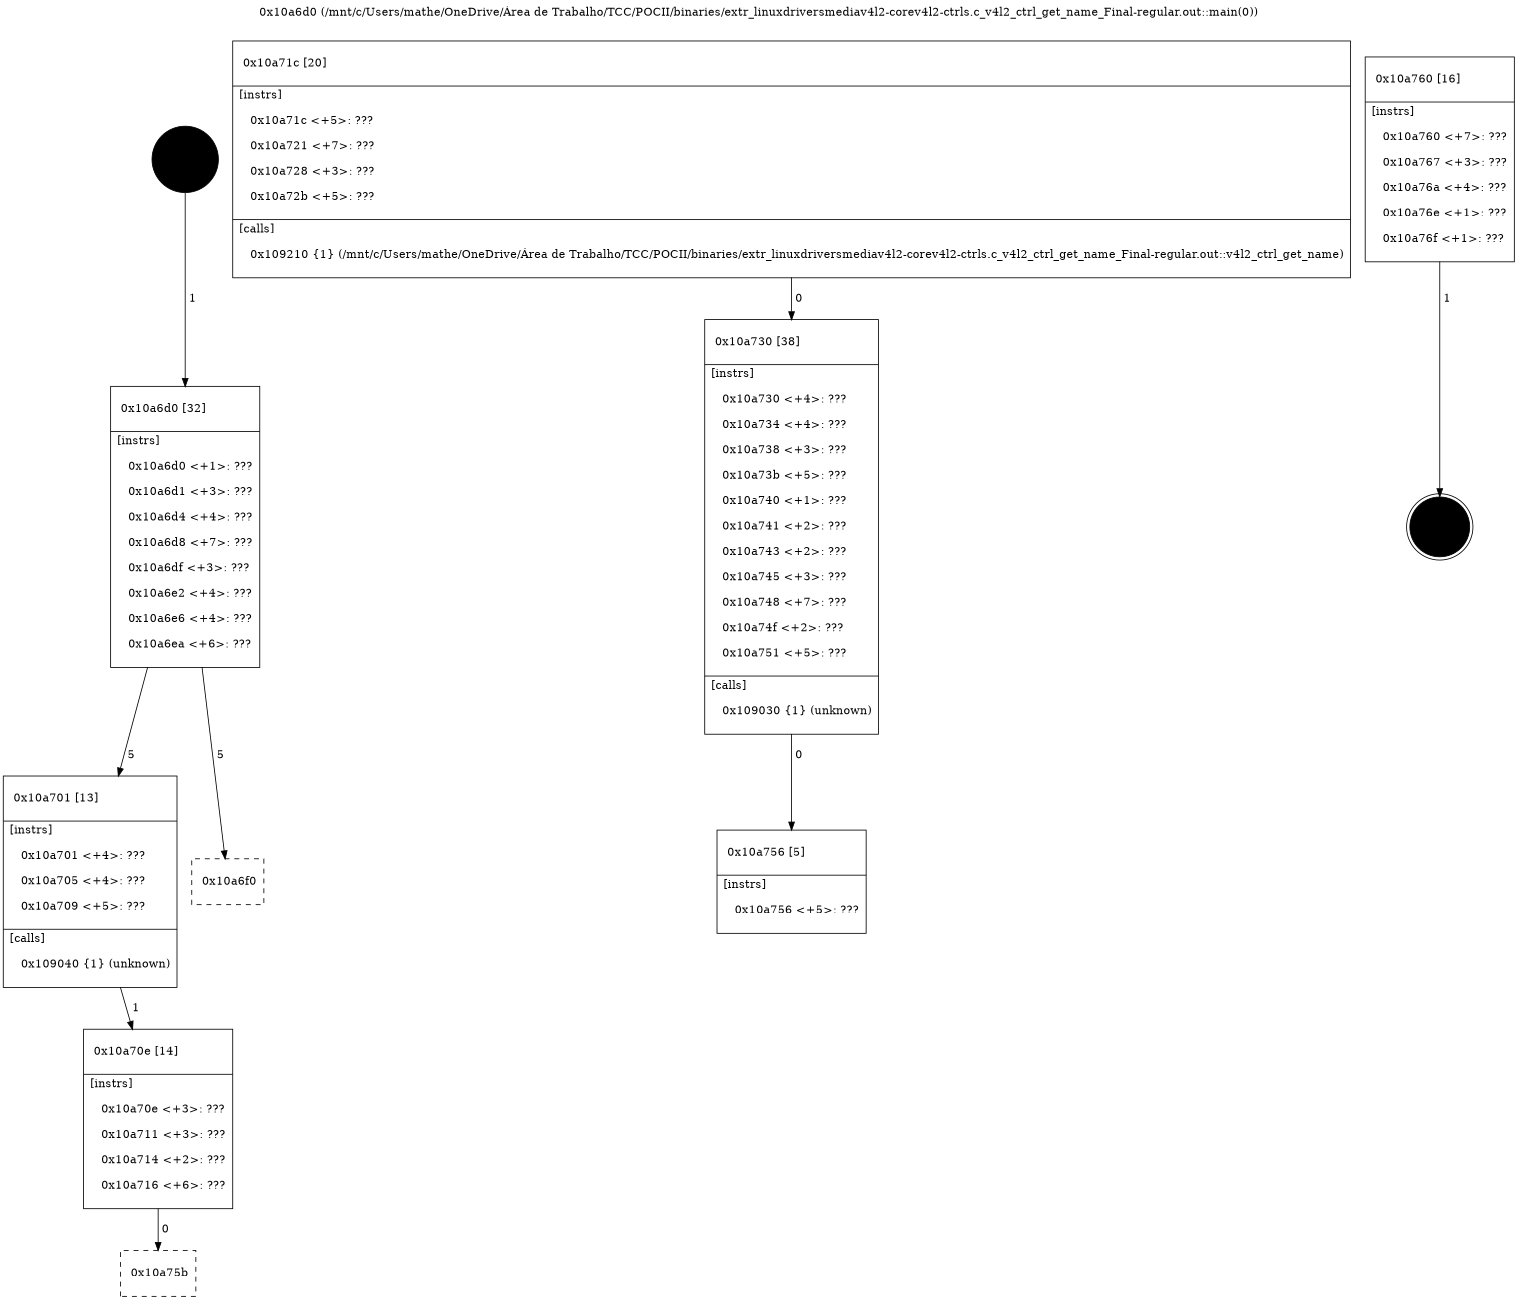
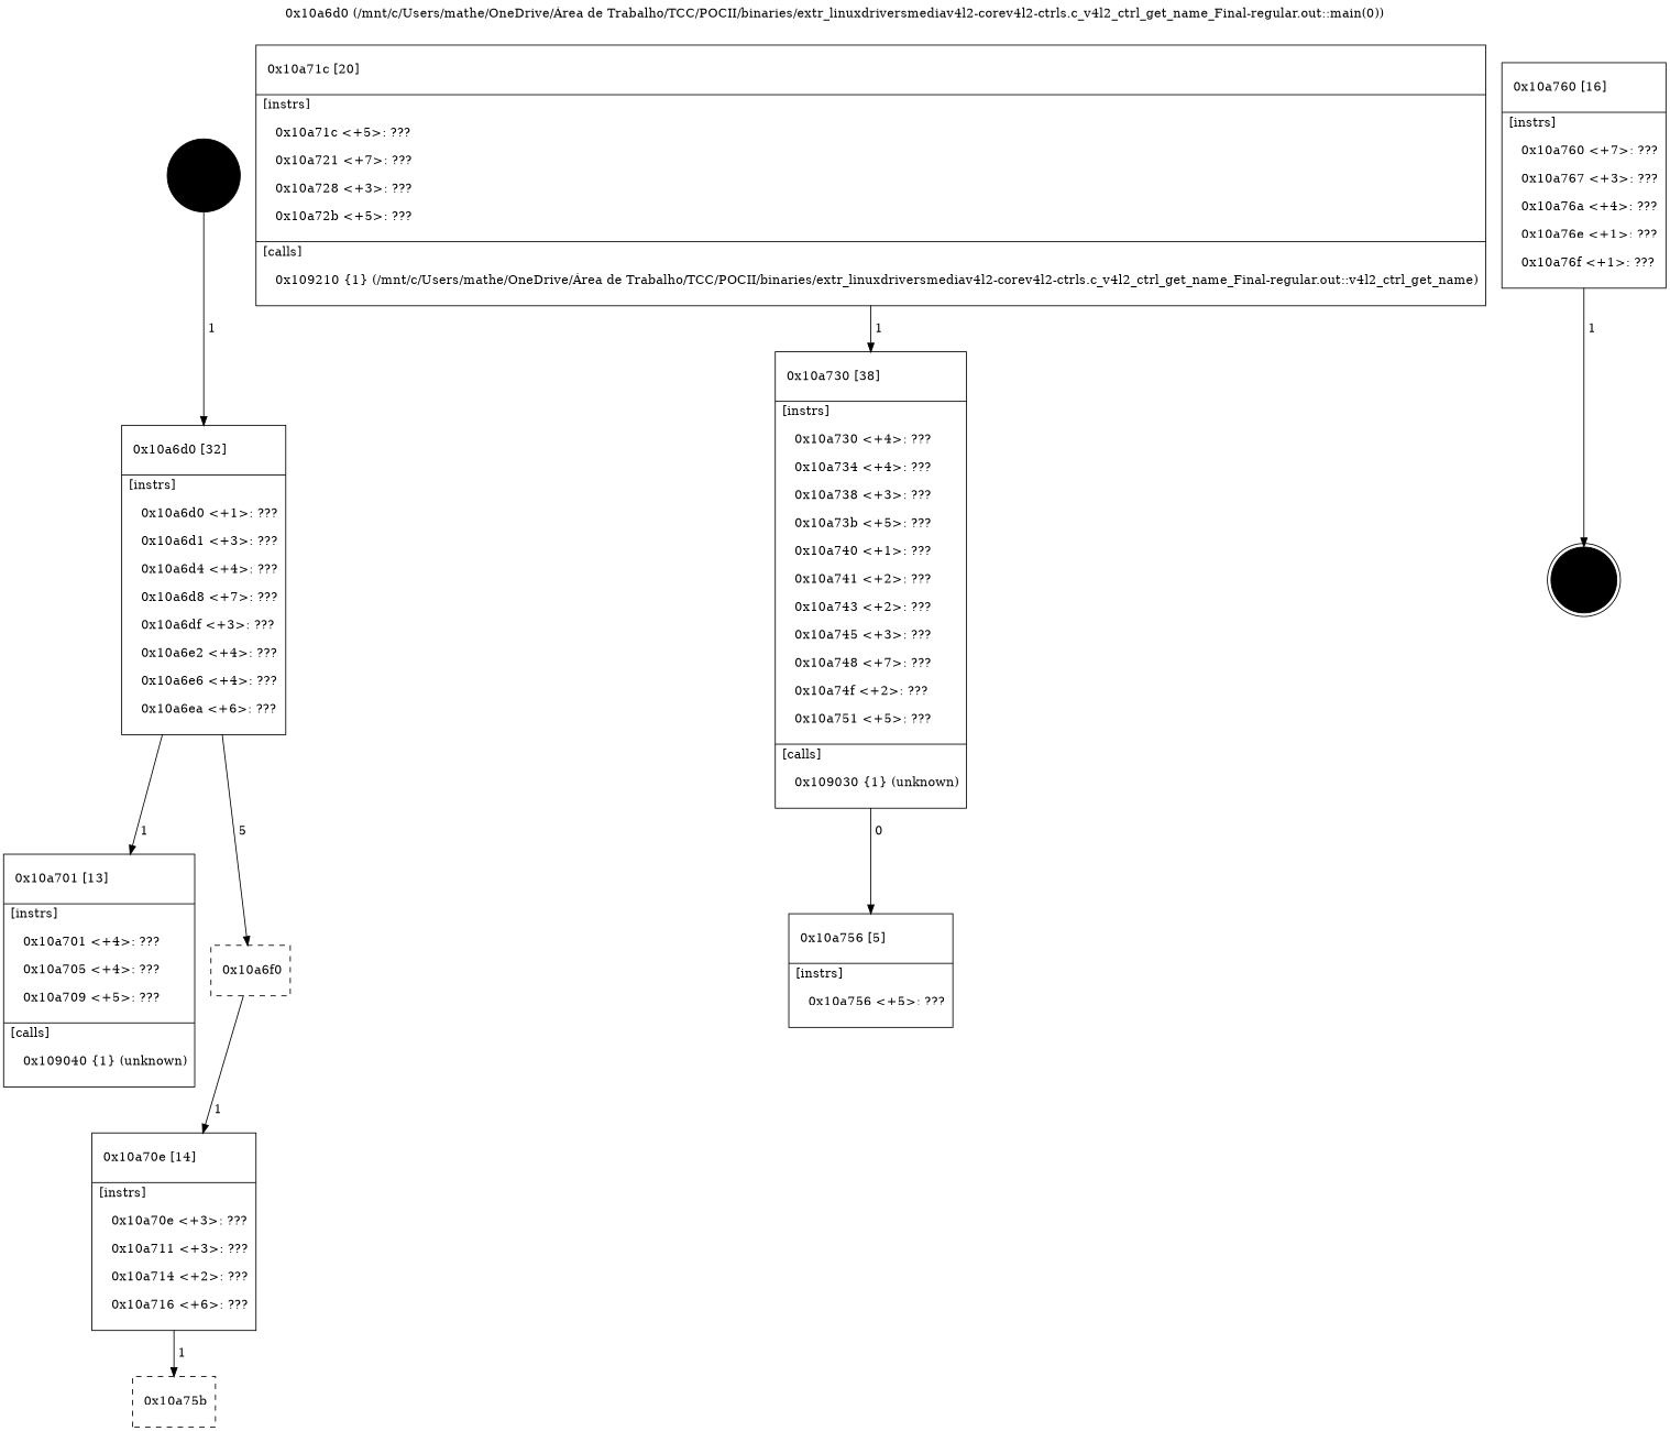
  digraph {
    label="0x10a6d0 (/mnt/c/Users/mathe/OneDrive/Área de Trabalho/TCC/POCII/binaries/extr_linuxdriversmediav4l2-corev4l2-ctrls.c_v4l2_ctrl_get_name_Final-regular.out::main(0))"
    labelloc=t
    node [shape=record]
    Entry [fillcolor=black height=0.3 shape=circle style=filled width=0.3]
    n2 [label="{\n     0x10a6d0 [32]\l\n     | [instrs]\l\n     &nbsp;&nbsp;0x10a6d0 \<+1\>: ???\l\n     &nbsp;&nbsp;0x10a6d1 \<+3\>: ???\l\n     &nbsp;&nbsp;0x10a6d4 \<+4\>: ???\l\n     &nbsp;&nbsp;0x10a6d8 \<+7\>: ???\l\n     &nbsp;&nbsp;0x10a6df \<+3\>: ???\l\n     &nbsp;&nbsp;0x10a6e2 \<+4\>: ???\l\n     &nbsp;&nbsp;0x10a6e6 \<+4\>: ???\l\n     &nbsp;&nbsp;0x10a6ea \<+6\>: ???\l\n  }"]
    n3 [label="{\n     0x10a701 [13]\l\n     | [instrs]\l\n     &nbsp;&nbsp;0x10a701 \<+4\>: ???\l\n     &nbsp;&nbsp;0x10a705 \<+4\>: ???\l\n     &nbsp;&nbsp;0x10a709 \<+5\>: ???\l\n     | [calls]\l\n     &nbsp;&nbsp;0x109040 \{1\} (unknown)\l\n  }"]
    n4 [label="{\n     0x10a6f0\l\n  }" style=dashed]
    n5 [label="{\n     0x10a70e [14]\l\n     | [instrs]\l\n     &nbsp;&nbsp;0x10a70e \<+3\>: ???\l\n     &nbsp;&nbsp;0x10a711 \<+3\>: ???\l\n     &nbsp;&nbsp;0x10a714 \<+2\>: ???\l\n     &nbsp;&nbsp;0x10a716 \<+6\>: ???\l\n  }"]
    n6 [label="{\n     0x10a75b\l\n  }" style=dashed]
    n7 [label="{\n     0x10a71c [20]\l\n     | [instrs]\l\n     &nbsp;&nbsp;0x10a71c \<+5\>: ???\l\n     &nbsp;&nbsp;0x10a721 \<+7\>: ???\l\n     &nbsp;&nbsp;0x10a728 \<+3\>: ???\l\n     &nbsp;&nbsp;0x10a72b \<+5\>: ???\l\n     | [calls]\l\n     &nbsp;&nbsp;0x109210 \{1\} (/mnt/c/Users/mathe/OneDrive/Área de Trabalho/TCC/POCII/binaries/extr_linuxdriversmediav4l2-corev4l2-ctrls.c_v4l2_ctrl_get_name_Final-regular.out::v4l2_ctrl_get_name)\l\n  }"]
    n8 [label="{\n     0x10a730 [38]\l\n     | [instrs]\l\n     &nbsp;&nbsp;0x10a730 \<+4\>: ???\l\n     &nbsp;&nbsp;0x10a734 \<+4\>: ???\l\n     &nbsp;&nbsp;0x10a738 \<+3\>: ???\l\n     &nbsp;&nbsp;0x10a73b \<+5\>: ???\l\n     &nbsp;&nbsp;0x10a740 \<+1\>: ???\l\n     &nbsp;&nbsp;0x10a741 \<+2\>: ???\l\n     &nbsp;&nbsp;0x10a743 \<+2\>: ???\l\n     &nbsp;&nbsp;0x10a745 \<+3\>: ???\l\n     &nbsp;&nbsp;0x10a748 \<+7\>: ???\l\n     &nbsp;&nbsp;0x10a74f \<+2\>: ???\l\n     &nbsp;&nbsp;0x10a751 \<+5\>: ???\l\n     | [calls]\l\n     &nbsp;&nbsp;0x109030 \{1\} (unknown)\l\n  }"]
    n9 [label="{\n     0x10a756 [5]\l\n     | [instrs]\l\n     &nbsp;&nbsp;0x10a756 \<+5\>: ???\l\n  }"]
    Exit [fillcolor=black height=0.3 peripheries=2 shape=circle style=filled width=0.3]
    n11 [label="{\n     0x10a760 [16]\l\n     | [instrs]\l\n     &nbsp;&nbsp;0x10a760 \<+7\>: ???\l\n     &nbsp;&nbsp;0x10a767 \<+3\>: ???\l\n     &nbsp;&nbsp;0x10a76a \<+4\>: ???\l\n     &nbsp;&nbsp;0x10a76e \<+1\>: ???\l\n     &nbsp;&nbsp;0x10a76f \<+1\>: ???\l\n  }"]
    Entry -> n2 [label=" 1"]
-   n2 -> n3 [label=" 5"]
+   n2 -> n3 [label=" 1"]
    n2 -> n4 [label=" 5"]
-   n3 -> n5 [label=" 1"]
-   n5 -> n6 [label=" 0"]
-   n7 -> n8 [label=" 0"]
+   n4 -> n5 [label=" 1"]
+   n5 -> n6 [label=" 1"]
+   n7 -> n8 [label=" 1"]
    n8 -> n9 [label=" 0"]
    n11 -> Exit [label=" 1"]
  }
